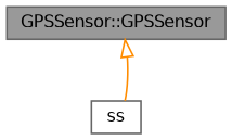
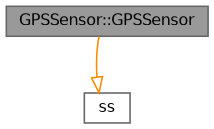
  digraph {
    rankdir=TB
    node [fontname=Helvetica fontsize=10 shape=box style=filled]
    n1 [color=gray40 fillcolor=grey60 fontcolor=black height=0.2 label="GPSSensor::GPSSensor" width=0.4]
    n2 [color=grey40 fillcolor=white height=0.2 label=ss width=0.4]
-   n2 -> n1 [color=darkorange fontname=Helvetica fontsize=10 labelfontname=Helvetica labelfontsize=10 style=solid arrowhead=onormal]
+   n1 -> n2 [color=darkorange fontname=Helvetica fontsize=10 labelfontname=Helvetica labelfontsize=10 style=solid arrowhead=onormal]
  }
